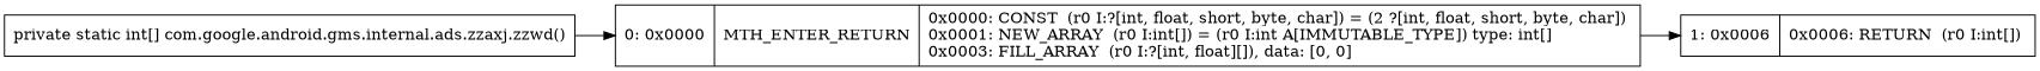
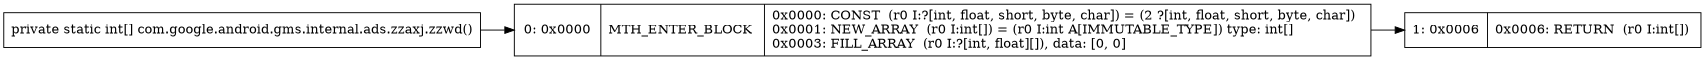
  digraph {
    rankdir=LR
    node [shape=record]
-   n1 [label="{0\:\ 0x0000|MTH_ENTER_RETURN\l|0x0000: CONST  (r0 I:?[int, float, short, byte, char]) = (2 ?[int, float, short, byte, char]) \l0x0001: NEW_ARRAY  (r0 I:int[]) = (r0 I:int A[IMMUTABLE_TYPE]) type: int[] \l0x0003: FILL_ARRAY  (r0 I:?[int, float][]), data: [0, 0] \l}"]
+   n1 [label="{0\:\ 0x0000|MTH_ENTER_BLOCK\l|0x0000: CONST  (r0 I:?[int, float, short, byte, char]) = (2 ?[int, float, short, byte, char]) \l0x0001: NEW_ARRAY  (r0 I:int[]) = (r0 I:int A[IMMUTABLE_TYPE]) type: int[] \l0x0003: FILL_ARRAY  (r0 I:?[int, float][]), data: [0, 0] \l}"]
    n2 [label="{1\:\ 0x0006|0x0006: RETURN  (r0 I:int[]) \l}"]
    n3 [label="{private static int[] com.google.android.gms.internal.ads.zzaxj.zzwd() }"]
    n1 -> n2
    n3 -> n1
  }
